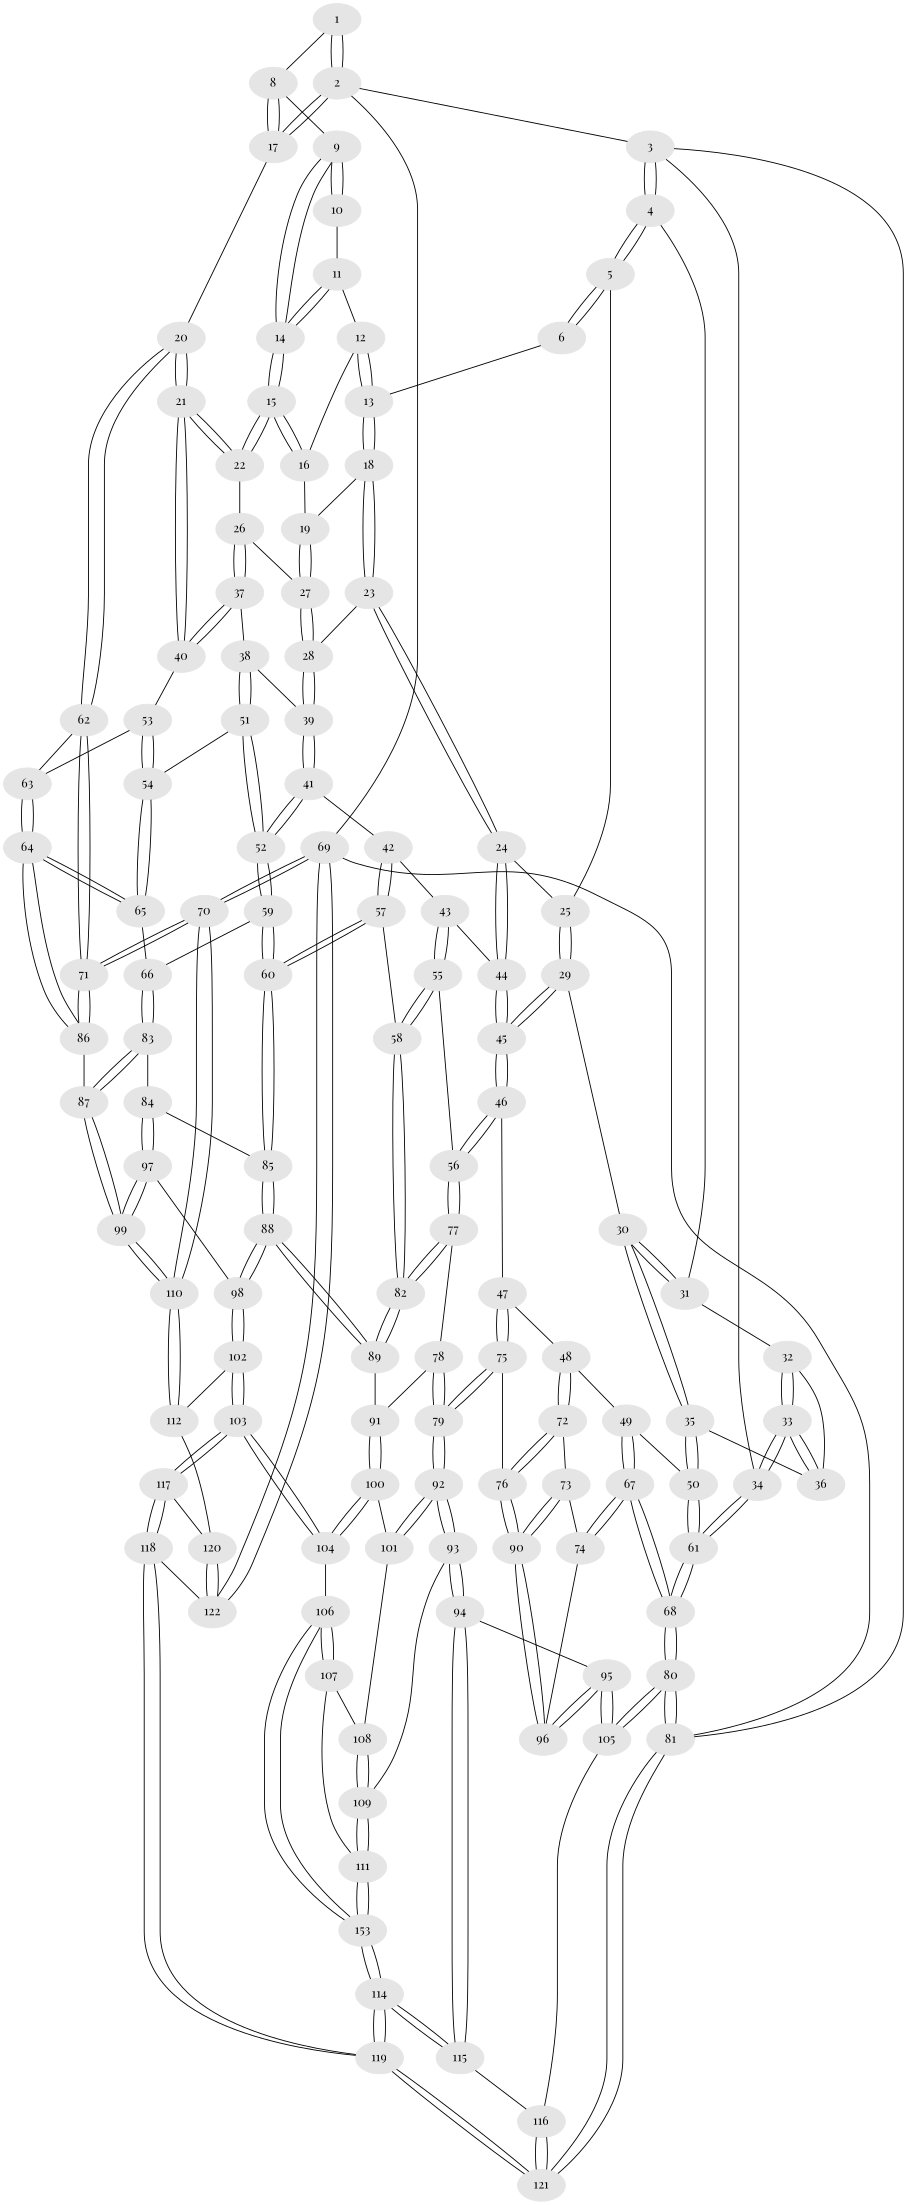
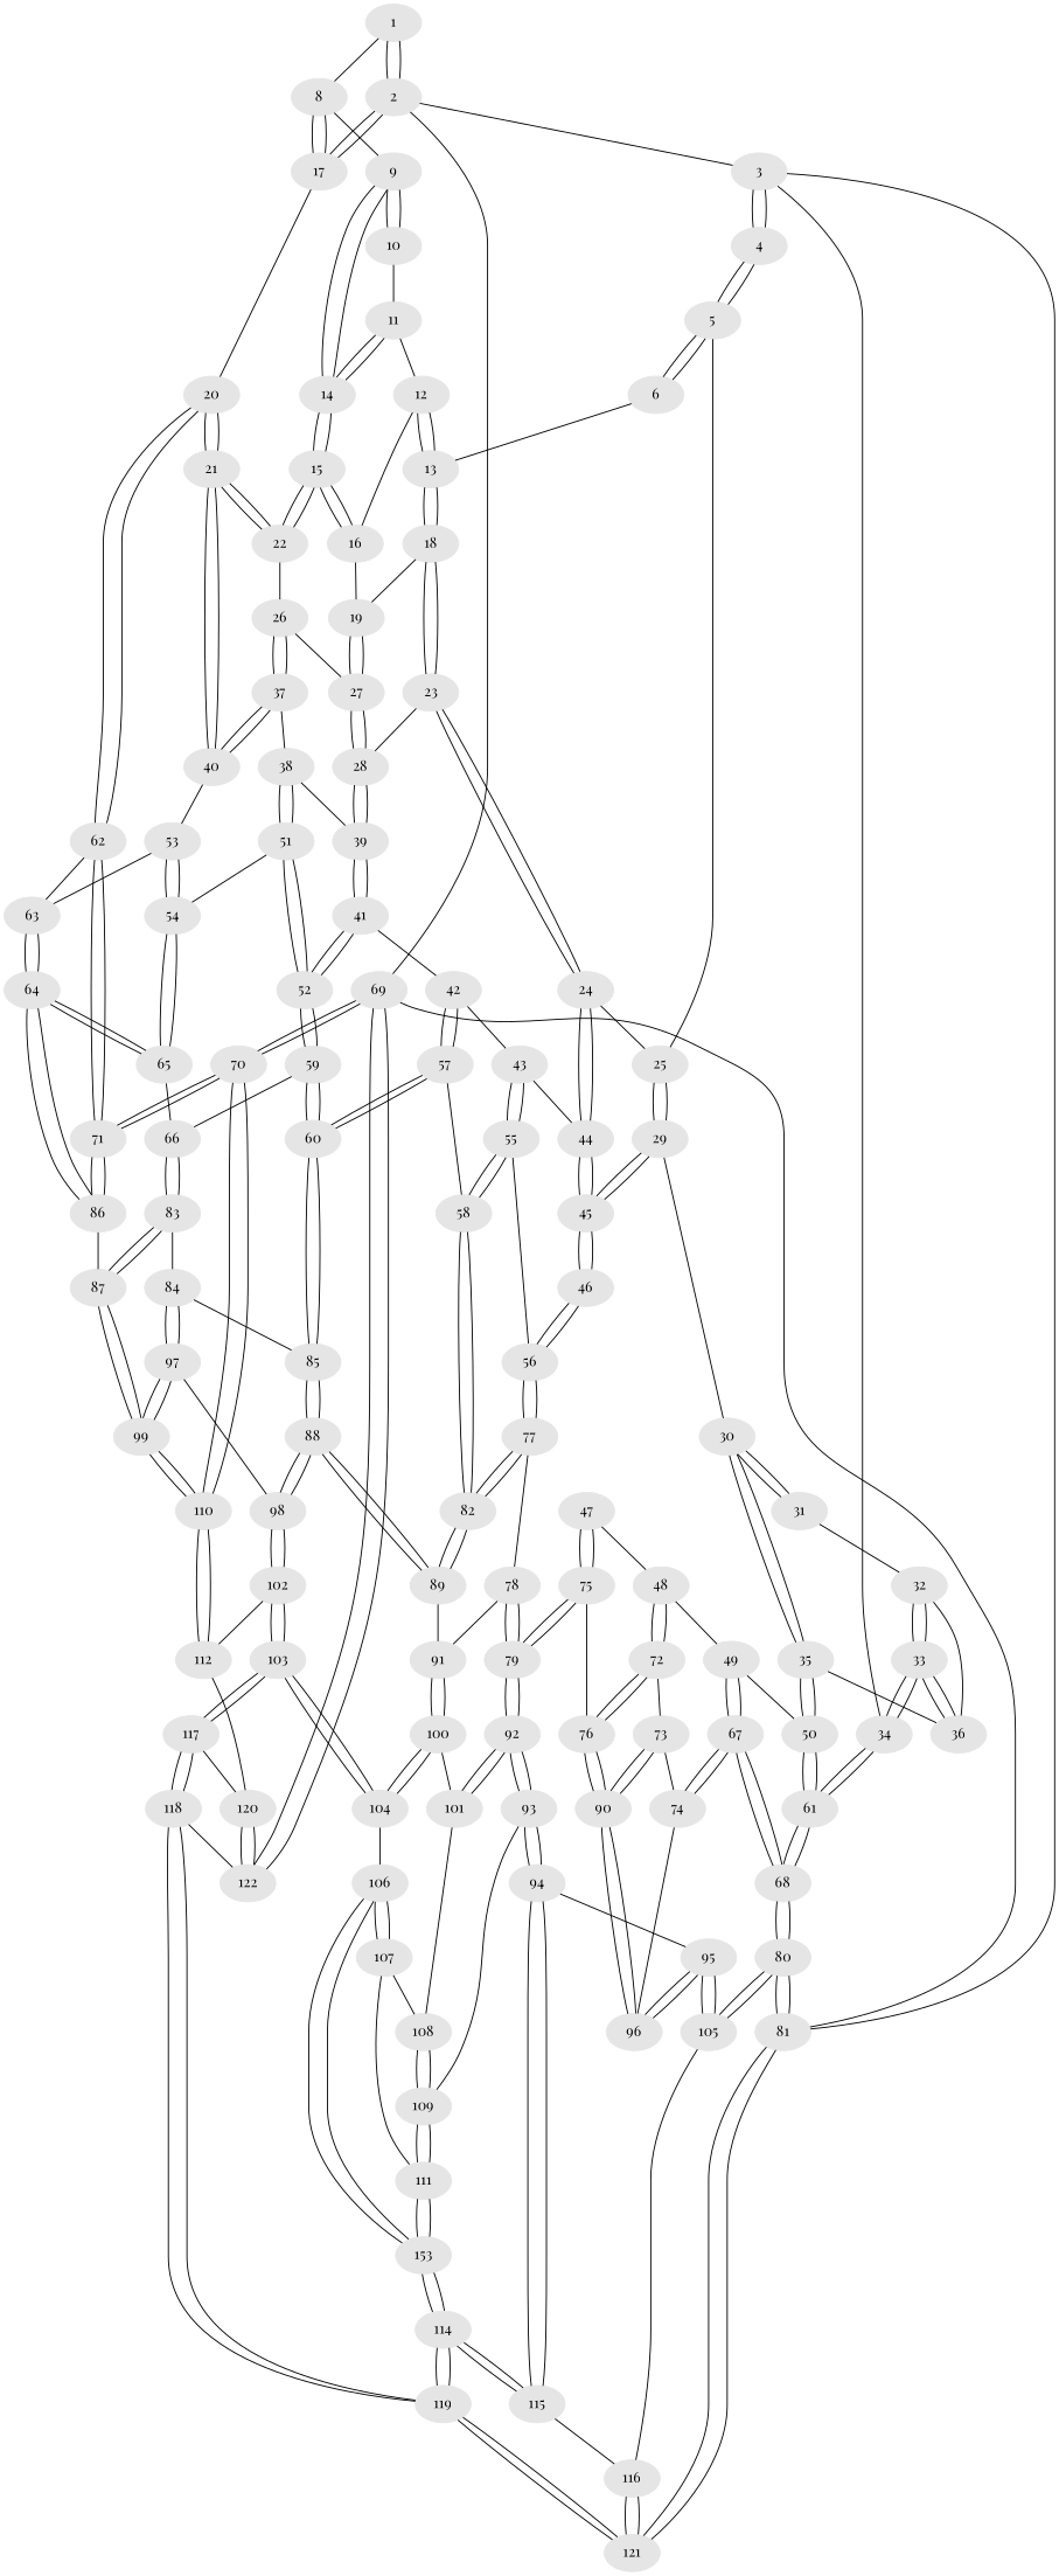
  graph {
    fontname="Playfair Display"
    node [color=gray90 fontname="Playfair Display" style=filled]
    edge [fontname="Playfair Display"]
    1
    2
    8
    3
    17
    69
    9
    4
    34
    81
    20
    70
    122
    5
    31
    61
    121
    6
    25
    32
    13
    29
    18
    10
    11
    14
    15
    12
    16
    19
    23
    22
    26
    27
    21
    62
    24
    28
    40
    63
    71
    53
    37
    44
    39
    45
    30
    38
    41
    35
    46
    36
    50
    33
    68
    51
    52
    54
    42
    43
    57
    59
    55
    58
    60
    56
    47
    48
    75
    77
    49
    72
    76
    79
    67
    73
    74
    65
    66
    64
    82
    78
    85
    89
    83
    88
    80
    86
    87
    84
    96
    105
    110
    112
    90
    92
    91
    100
    93
    101
    116
    97
    99
    98
    102
    104
    94
    109
    108
    95
    115
    111
    103
    106
    117
    120
    118
    107
    n119 [label=153]
    114
    119
    1 -- 2
    1 -- 2
    1 -- 8
    2 -- 3
    2 -- 17
    2 -- 17
    2 -- 69
    8 -- 17
    8 -- 17
    8 -- 9
    3 -- 4
    3 -- 4
    3 -- 34
    3 -- 81
    17 -- 20
    69 -- 81
    69 -- 70
    69 -- 70
    69 -- 122
    69 -- 122
    9 -- 10
    9 -- 10
    9 -- 14
    9 -- 14
    4 -- 5
    4 -- 5
-   4 -- 31
    34 -- 61
    34 -- 61
    81 -- 121
    81 -- 121
    20 -- 21
    20 -- 21
    20 -- 62
    20 -- 62
    70 -- 71
    70 -- 71
    70 -- 110
    70 -- 110
    5 -- 6
    5 -- 6
    5 -- 25
    31 -- 32
    61 -- 68
    61 -- 68
    6 -- 13
    25 -- 29
    25 -- 29
    32 -- 36
    32 -- 33
    32 -- 33
    13 -- 18
    13 -- 18
    29 -- 45
    29 -- 45
    29 -- 30
    18 -- 19
    18 -- 23
    18 -- 23
    10 -- 11
    11 -- 14
    11 -- 14
    11 -- 12
    14 -- 15
    14 -- 15
    15 -- 16
    15 -- 16
    15 -- 22
    15 -- 22
    12 -- 13
    12 -- 13
    12 -- 16
    16 -- 19
    19 -- 27
    19 -- 27
    23 -- 24
    23 -- 24
    23 -- 28
    22 -- 26
    26 -- 27
    26 -- 37
    26 -- 37
    27 -- 28
    27 -- 28
    21 -- 22
    21 -- 22
    21 -- 40
    21 -- 40
    62 -- 63
    62 -- 71
    62 -- 71
    24 -- 25
    24 -- 44
    24 -- 44
    28 -- 39
    28 -- 39
    40 -- 53
    63 -- 64
    63 -- 64
    71 -- 86
    71 -- 86
    53 -- 63
    53 -- 54
    53 -- 54
    37 -- 40
    37 -- 40
    37 -- 38
    44 -- 45
    44 -- 45
    39 -- 41
    39 -- 41
    45 -- 46
    45 -- 46
    30 -- 31
    30 -- 31
    30 -- 35
    30 -- 35
    38 -- 39
    38 -- 51
    38 -- 51
    41 -- 52
    41 -- 52
    41 -- 42
    35 -- 36
    35 -- 50
    35 -- 50
    46 -- 56
    46 -- 56
-   46 -- 47
    50 -- 61
    50 -- 61
    33 -- 34
    33 -- 34
    33 -- 36
    33 -- 36
    68 -- 80
    68 -- 80
    51 -- 52
    51 -- 52
    51 -- 54
    52 -- 59
    52 -- 59
    54 -- 65
    54 -- 65
    42 -- 43
    42 -- 57
    42 -- 57
    43 -- 44
    43 -- 55
    43 -- 55
    57 -- 58
    57 -- 60
    57 -- 60
    59 -- 60
    59 -- 60
    59 -- 66
    55 -- 58
    55 -- 58
    55 -- 56
    58 -- 82
    58 -- 82
    60 -- 85
    60 -- 85
    56 -- 77
    56 -- 77
    47 -- 48
    47 -- 75
    47 -- 75
    48 -- 49
    48 -- 72
    48 -- 72
    75 -- 76
    75 -- 79
    75 -- 79
    77 -- 82
    77 -- 82
    77 -- 78
    49 -- 50
    49 -- 67
    49 -- 67
    72 -- 76
    72 -- 76
    72 -- 73
    76 -- 90
    76 -- 90
    79 -- 92
    79 -- 92
    67 -- 68
    67 -- 68
    67 -- 74
    67 -- 74
    73 -- 74
    73 -- 90
    73 -- 90
    74 -- 96
    65 -- 66
    66 -- 83
    66 -- 83
    64 -- 65
    64 -- 65
    64 -- 86
    64 -- 86
    82 -- 89
    82 -- 89
    78 -- 79
    78 -- 79
    78 -- 91
    85 -- 88
    85 -- 88
    89 -- 91
    83 -- 87
    83 -- 87
    83 -- 84
    88 -- 89
    88 -- 89
    88 -- 98
    88 -- 98
    80 -- 81
    80 -- 81
    80 -- 105
    80 -- 105
    86 -- 87
    87 -- 99
    87 -- 99
    84 -- 85
    84 -- 97
    84 -- 97
    105 -- 116
    110 -- 112
    110 -- 112
    112 -- 120
    90 -- 96
    90 -- 96
    92 -- 93
    92 -- 93
    92 -- 101
    92 -- 101
    91 -- 100
    91 -- 100
    100 -- 101
    100 -- 104
    100 -- 104
    93 -- 94
    93 -- 94
    93 -- 109
    101 -- 108
    116 -- 121
    116 -- 121
    97 -- 99
    97 -- 99
    97 -- 98
    99 -- 110
    99 -- 110
    98 -- 102
    98 -- 102
    102 -- 112
    102 -- 103
    102 -- 103
    104 -- 106
    94 -- 95
    94 -- 115
    94 -- 115
    109 -- 111
    109 -- 111
    108 -- 109
    108 -- 109
    95 -- 96
    95 -- 96
    95 -- 105
    95 -- 105
    115 -- 116
    111 -- n119
    111 -- n119
    103 -- 104
    103 -- 104
    103 -- 117
    103 -- 117
    106 -- 107
    106 -- 107
    106 -- n119
    106 -- n119
    117 -- 120
    117 -- 118
    117 -- 118
    120 -- 122
    120 -- 122
    118 -- 122
    118 -- 119
    118 -- 119
    107 -- 108
    107 -- 111
    n119 -- 114
    n119 -- 114
    114 -- 115
    114 -- 115
    114 -- 119
    114 -- 119
    119 -- 121
    119 -- 121
  }
